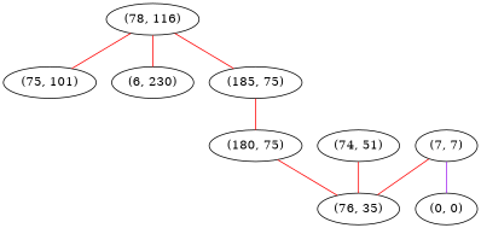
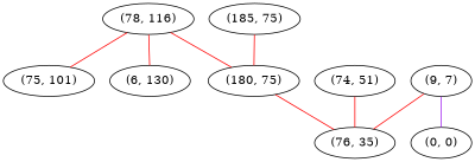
  graph {
    edge [color=red weight=1]
    n1 [label="(78, 116)"]
    "(75, 101)"
    "(180, 75)"
-   "(6, 130)" [label="(6, 230)"]
+   "(6, 130)"
    "(76, 35)"
    "(185, 75)"
-   "(7, 7)"
+   "(7, 7)" [label="(9, 7)"]
    "(0, 0)"
    n9 [label="(74, 51)"]
    n1 -- "(75, 101)"
-   n1 -- "(185, 75)"
+   n1 -- "(180, 75)"
    n1 -- "(6, 130)"
    "(180, 75)" -- "(76, 35)"
    "(185, 75)" -- "(180, 75)"
    "(7, 7)" -- "(76, 35)"
    "(7, 7)" -- "(0, 0)" [color=purple weight=4]
    n9 -- "(76, 35)"
  }
